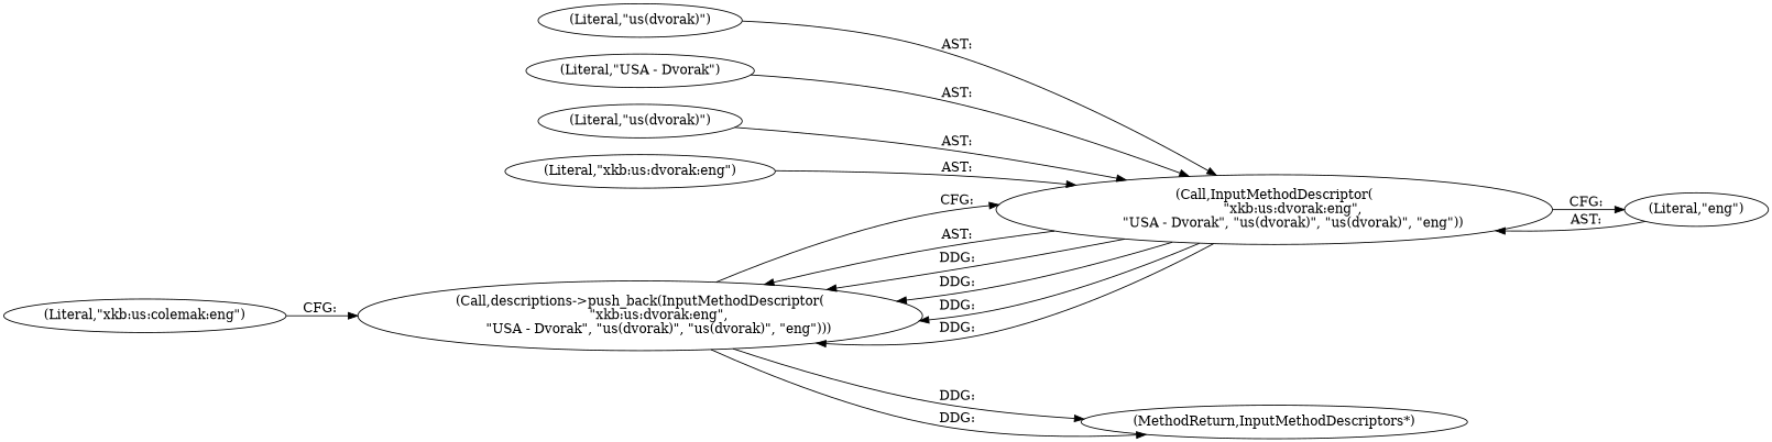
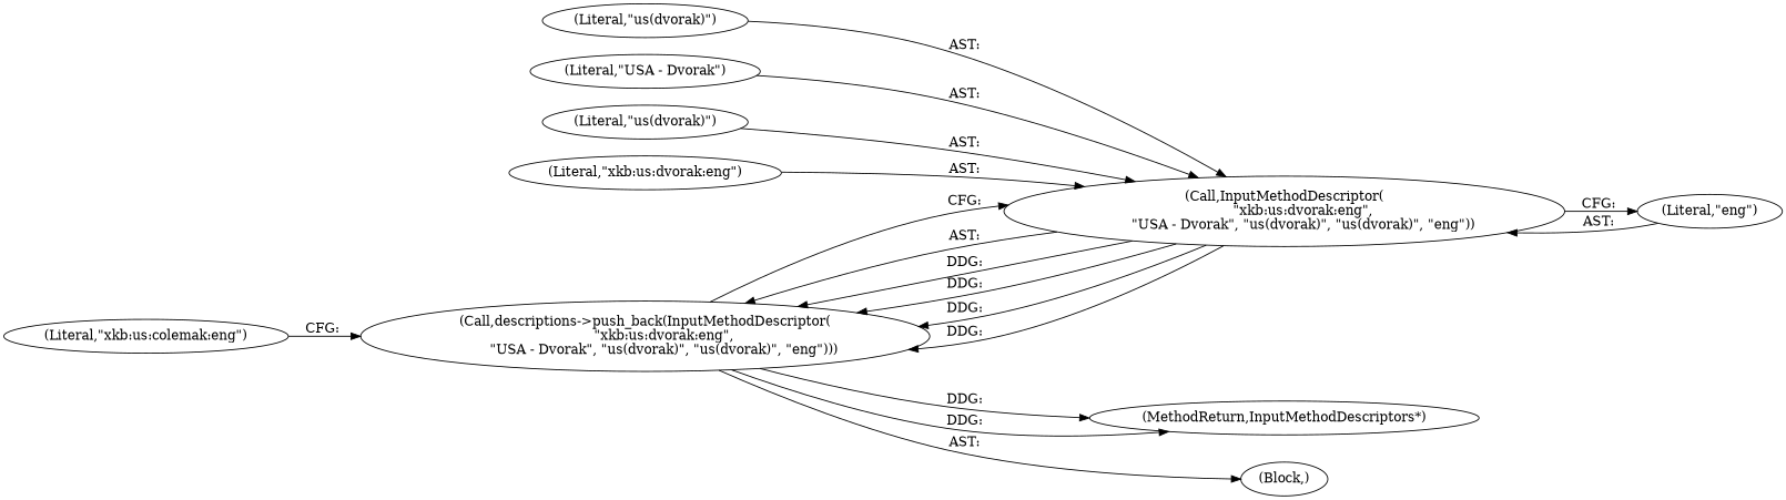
  digraph {
    rankdir=LR
    n1 [label="(Call,descriptions->push_back(InputMethodDescriptor(\n         \"xkb:us:dvorak:eng\",\n         \"USA - Dvorak\", \"us(dvorak)\", \"us(dvorak)\", \"eng\")))"]
    n2 [label="(Call,InputMethodDescriptor(\n         \"xkb:us:dvorak:eng\",\n         \"USA - Dvorak\", \"us(dvorak)\", \"us(dvorak)\", \"eng\"))"]
    n3 [label="(MethodReturn,InputMethodDescriptors*)"]
+   n4 [label="(Block,)"]
    n5 [label="(Literal,\"eng\")"]
    n6 [label="(Literal,\"us(dvorak)\")"]
    n7 [label="(Literal,\"xkb:us:colemak:eng\")"]
    n8 [label="(Literal,\"USA - Dvorak\")"]
    n9 [label="(Literal,\"us(dvorak)\")"]
    n10 [label="(Literal,\"xkb:us:dvorak:eng\")"]
    n1 -> n2 [label="CFG: "]
    n1 -> n3 [label="DDG: "]
    n1 -> n3 [label="DDG: "]
+   n1 -> n4 [label="AST: "]
    n2 -> n1 [label="AST: "]
    n2 -> n1 [label="DDG: "]
    n2 -> n1 [label="DDG: "]
    n2 -> n1 [label="DDG: "]
    n2 -> n1 [label="DDG: "]
    n2 -> n5 [label="CFG: "]
    n5 -> n2 [label="AST: "]
    n6 -> n2 [label="AST: "]
    n7 -> n1 [label="CFG: "]
    n8 -> n2 [label="AST: "]
    n9 -> n2 [label="AST: "]
    n10 -> n2 [label="AST: "]
  }
